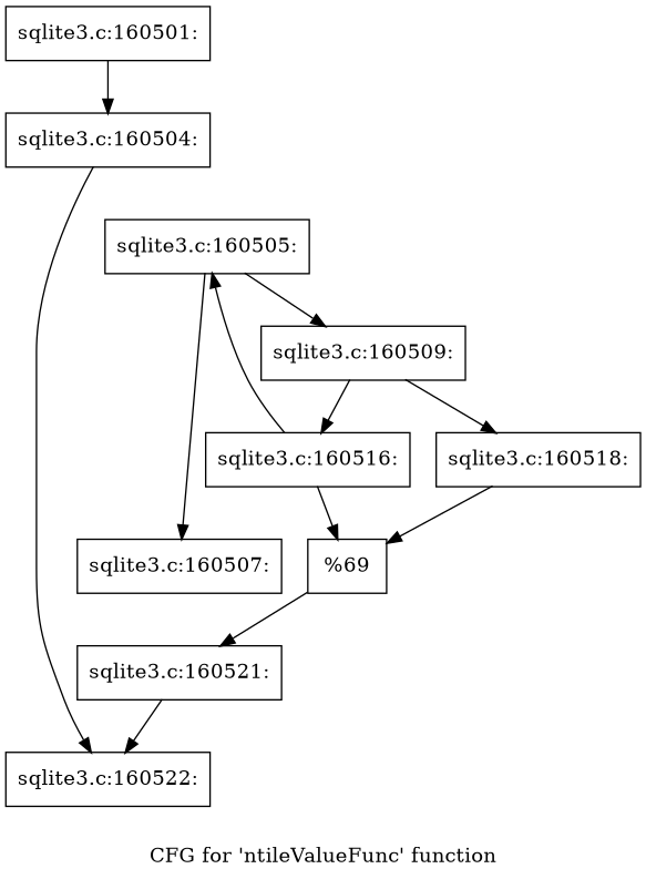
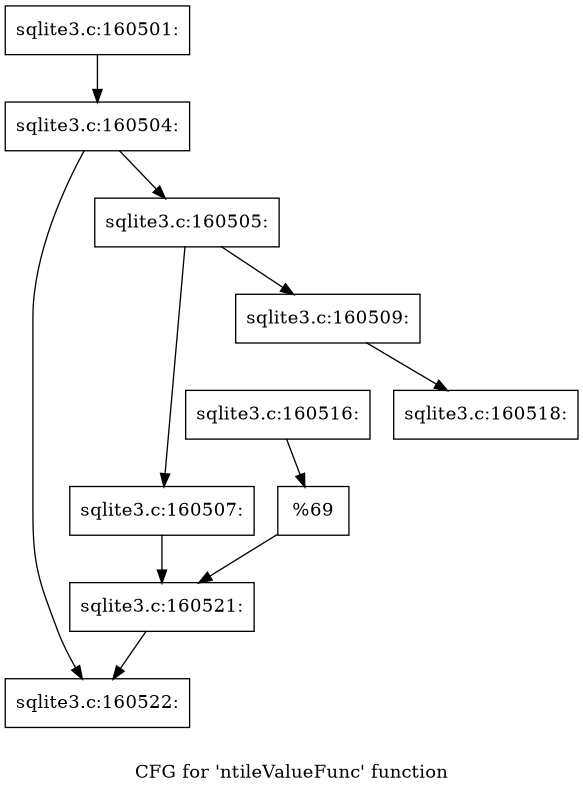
  digraph {
    label="CFG for 'ntileValueFunc' function"
    node [shape=record]
    n1 [label="{sqlite3.c:160501:}"]
    n2 [label="{sqlite3.c:160504:}"]
    n3 [label="{sqlite3.c:160522:}"]
    n4 [label="{sqlite3.c:160505:}"]
    n5 [label="{sqlite3.c:160507:}"]
    n6 [label="{sqlite3.c:160509:}"]
    n7 [label="{sqlite3.c:160521:}"]
    n8 [label="{sqlite3.c:160516:}"]
    n9 [label="{sqlite3.c:160518:}"]
    n10 [label="{%69}"]
    n1 -> n2
    n2 -> n3
-   n8 -> n4
+   n2 -> n4
    n4 -> n5
    n4 -> n6
-   n6 -> n8
+   n5 -> n7
    n6 -> n9
    n7 -> n3
    n8 -> n10
-   n9 -> n10
    n10 -> n7
  }
